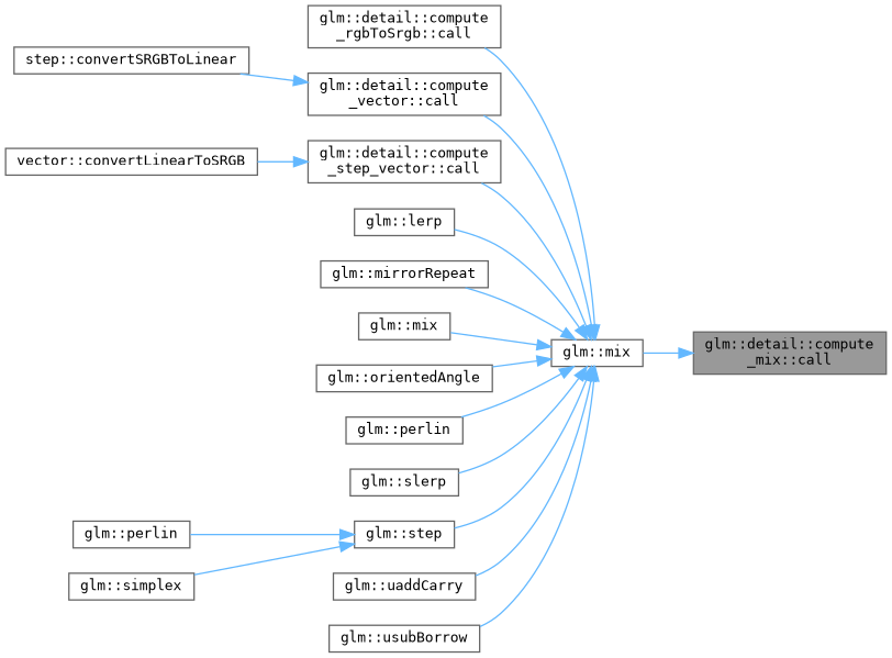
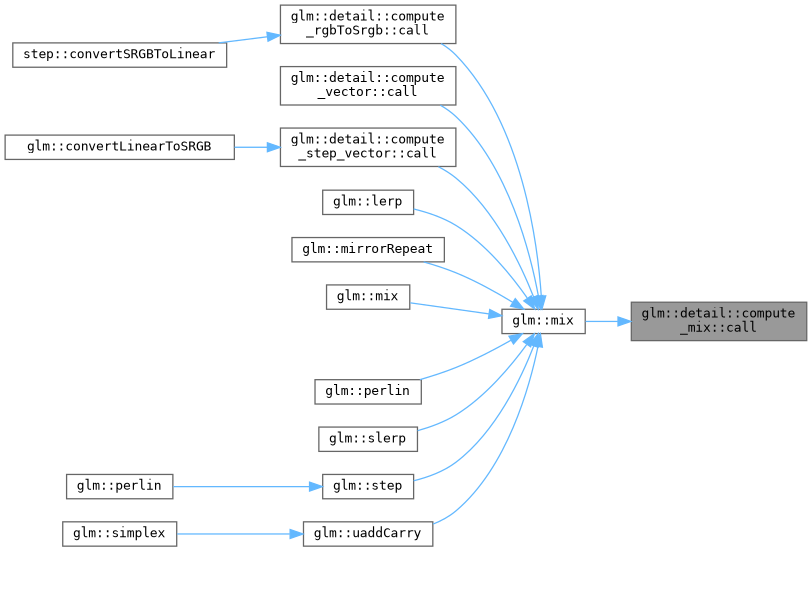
  digraph {
    rankdir=RL
    node [color=grey40 fillcolor=white fontname=Terminal fontsize=10 shape=box style=filled]
    edge [color=steelblue1 dir=back fontname=Terminal fontsize=10 labelfontname=Helvetica labelfontsize=10 style=solid]
    n1 [color=gray40 fillcolor=grey60 fontcolor=black height=0.2 label="glm::detail::compute\l_mix::call" width=0.4]
    n2 [height=0.2 label="glm::mix" width=0.4]
    n3 [height=0.2 label="glm::detail::compute\l_rgbToSrgb::call" width=0.4]
    n4 [height=0.2 label="glm::detail::compute\l_vector::call" width=0.4]
    n5 [height=0.2 label="glm::detail::compute\l_step_vector::call" width=0.4]
    n6 [height=0.2 label="glm::lerp" width=0.4]
    n7 [height=0.2 label="glm::mirrorRepeat" width=0.4]
    n8 [height=0.2 label="glm::mix" width=0.4]
-   n9 [height=0.2 label="glm::orientedAngle" width=0.4]
    n10 [height=0.2 label="glm::perlin" width=0.4]
    n11 [height=0.2 label="glm::slerp" width=0.4]
    n12 [height=0.2 label="glm::step" width=0.4]
    n13 [height=0.2 label="glm::uaddCarry" width=0.4]
-   n14 [height=0.2 label="glm::usubBorrow" width=0.4]
    n15 [height=0.2 label="step::convertSRGBToLinear" width=0.4]
-   n16 [height=0.2 label="vector::convertLinearToSRGB" width=0.4]
+   n16 [height=0.2 label="glm::convertLinearToSRGB" width=0.4]
    n17 [height=0.2 label="glm::perlin" width=0.4]
    n18 [height=0.2 label="glm::simplex" width=0.4]
    n1 -> n2
    n2 -> n3
    n2 -> n4
    n2 -> n5
    n2 -> n6
    n2 -> n7
    n2 -> n8
-   n2 -> n9
    n2 -> n10
    n2 -> n11
    n2 -> n12
    n2 -> n13
-   n2 -> n14
-   n4 -> n15
+   n3 -> n15
    n5 -> n16
    n12 -> n17
-   n12 -> n18
+   n13 -> n18
  }
